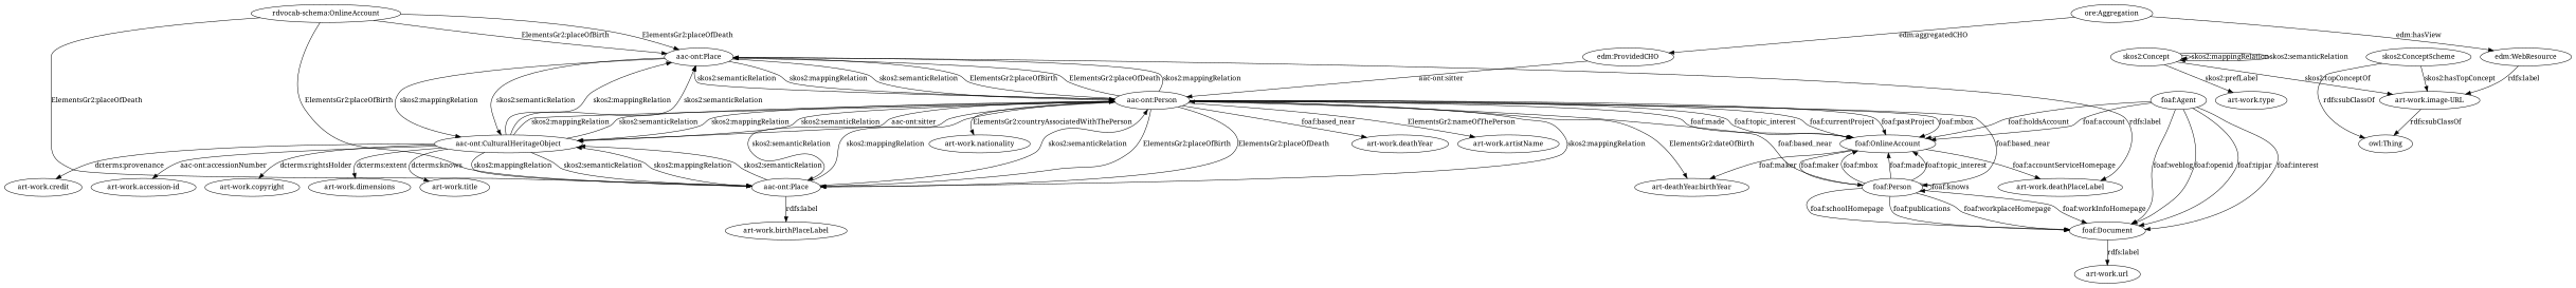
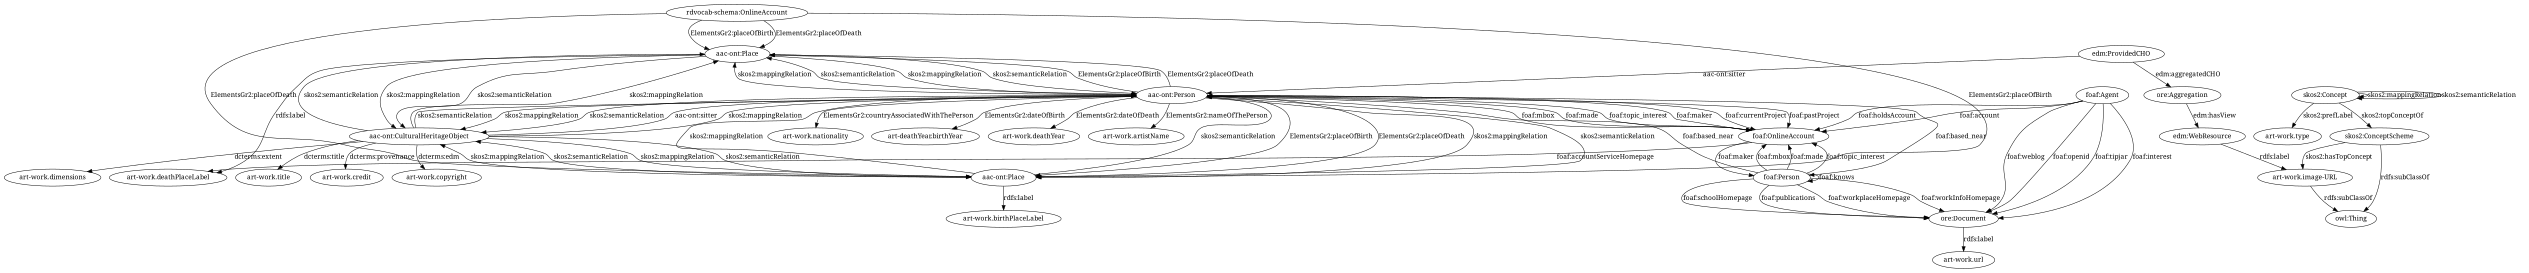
  digraph {
    fontname="Noto Serif"
    node [fontname="Noto Serif" type=attribute_name]
    edge [fontname="Noto Serif" type=inherited]
    n1 [label="art-work.deathPlaceLabel"]
    n2 [label="aac-ont:Place" type=class_uri]
    n3 [label="aac-ont:Person" type=class_uri]
    n4 [label="aac-ont:CulturalHeritageObject" type=class_uri]
    n5 [label="art-work.nationality"]
    n6 [label="art-deathYear.birthYear"]
    n7 [label="art-work.deathYear"]
    n8 [label="art-work.artistName"]
    n9 [label="aac-ont:Place" type=class_uri]
    n10 [label="foaf:Person" type=class_uri]
    n11 [label="foaf:OnlineAccount" type=class_uri]
    n12 [label="art-work.credit"]
-   n13 [label="art-work.accession-id"]
    n14 [label="art-work.copyright"]
    n15 [label="art-work.dimensions"]
    n16 [label="art-work.title"]
    n17 [label="art-work.birthPlaceLabel"]
-   n18 [label="foaf:Document" type=class_uri]
+   n18 [label="ore:Document" type=class_uri]
    n19 [label="art-work.image-URL"]
    n20 [label="owl:Thing" type=special]
    n21 [label="edm:WebResource" type=class_uri]
    n22 [label="art-work.type"]
    n23 [label="skos2:Concept" type=class_uri]
    n24 [label="skos2:ConceptScheme" type=class_uri]
    n25 [label="art-work.url"]
    n26 [label="rdvocab-schema:OnlineAccount" type=class_uri]
    n27 [label="edm:ProvidedCHO" type=class_uri]
    n28 [label="ore:Aggregation" type=class_uri]
    n29 [label="foaf:Agent" type=class_uri]
    n2 -> n1 [label="rdfs:label" type=st_property_uri]
    n2 -> n3 [label="skos2:mappingRelation"]
    n2 -> n3 [label="skos2:semanticRelation"]
    n2 -> n4 [label="skos2:mappingRelation"]
    n2 -> n4 [label="skos2:semanticRelation"]
    n3 -> n2 [label="ElementsGr2:placeOfBirth" type=direct_property_uri]
    n3 -> n2 [label="ElementsGr2:placeOfDeath" type=direct_property_uri]
    n3 -> n2 [label="skos2:mappingRelation"]
    n3 -> n2 [label="skos2:semanticRelation"]
    n3 -> n4 [label="skos2:mappingRelation"]
    n3 -> n4 [label="skos2:semanticRelation"]
    n3 -> n5 [label="ElementsGr2:countryAssociatedWithThePerson" type=st_property_uri]
    n3 -> n6 [label="ElementsGr2:dateOfBirth" type=st_property_uri]
-   n3 -> n7 [label="foaf:based_near" type=st_property_uri]
+   n3 -> n7 [label="ElementsGr2:dateOfDeath" type=st_property_uri]
    n3 -> n8 [label="ElementsGr2:nameOfThePerson" type=st_property_uri]
    n3 -> n9 [label="ElementsGr2:placeOfBirth" type=direct_property_uri]
    n3 -> n9 [label="ElementsGr2:placeOfDeath" type=direct_property_uri]
    n3 -> n9 [label="skos2:mappingRelation"]
    n3 -> n9 [label="skos2:semanticRelation"]
    n3 -> n10 [label="foaf:based_near"]
    n3 -> n11 [label="foaf:currentProject"]
    n3 -> n11 [label="foaf:pastProject"]
    n3 -> n11 [label="foaf:mbox"]
    n3 -> n11 [label="foaf:made"]
    n3 -> n11 [label="foaf:topic_interest"]
    n4 -> n2 [label="skos2:mappingRelation"]
    n4 -> n2 [label="skos2:semanticRelation"]
    n4 -> n3 [label="aac-ont:sitter" type=direct_property_uri]
    n4 -> n3 [label="skos2:mappingRelation"]
    n4 -> n3 [label="skos2:semanticRelation"]
    n4 -> n9 [label="skos2:mappingRelation"]
    n4 -> n9 [label="skos2:semanticRelation"]
    n4 -> n12 [label="dcterms:provenance" type=st_property_uri]
-   n4 -> n13 [label="aac-ont:accessionNumber" type=st_property_uri]
-   n4 -> n14 [label="dcterms:rightsHolder" type=st_property_uri]
+   n4 -> n14 [label="dcterms:edm" type=st_property_uri]
    n4 -> n15 [label="dcterms:extent" type=st_property_uri]
-   n4 -> n16 [label="dcterms:knows" type=st_property_uri]
+   n4 -> n16 [label="dcterms:title" type=st_property_uri]
    n9 -> n3 [label="skos2:mappingRelation"]
    n9 -> n3 [label="skos2:semanticRelation"]
    n9 -> n4 [label="skos2:mappingRelation"]
    n9 -> n4 [label="skos2:semanticRelation"]
    n9 -> n17 [label="rdfs:label" type=st_property_uri]
    n10 -> n3 [label="foaf:based_near"]
    n10 -> n10 [label="foaf:knows" type=direct_property_uri]
    n10 -> n11 [label="foaf:mbox"]
    n10 -> n11 [label="foaf:made"]
    n10 -> n11 [label="foaf:topic_interest"]
    n10 -> n18 [label="foaf:workplaceHomepage" type=direct_property_uri]
    n10 -> n18 [label="foaf:workInfoHomepage" type=direct_property_uri]
    n10 -> n18 [label="foaf:schoolHomepage" type=direct_property_uri]
    n10 -> n18 [label="foaf:publications" type=direct_property_uri]
    n11 -> n1 [label="foaf:accountServiceHomepage" type=direct_property_uri]
-   n11 -> n6 [label="foaf:maker"]
+   n11 -> n3 [label="foaf:maker"]
    n11 -> n10 [label="foaf:maker"]
    n18 -> n25 [label="rdfs:label" type=st_property_uri]
    n19 -> n20 [label="rdfs:subClassOf"]
    n21 -> n19 [label="rdfs:label" type=st_property_uri]
    n23 -> n22 [label="skos2:prefLabel" type=st_property_uri]
    n23 -> n23 [label="skos2:mappingRelation" type=direct_property_uri]
    n23 -> n23 [label="skos2:semanticRelation" type=direct_property_uri]
-   n23 -> n19 [label="skos2:topConceptOf" type=direct_property_uri]
+   n23 -> n24 [label="skos2:topConceptOf" type=direct_property_uri]
    n24 -> n19 [label="skos2:hasTopConcept" type=direct_property_uri]
    n24 -> n20 [label="rdfs:subClassOf"]
    n26 -> n2 [label="ElementsGr2:placeOfBirth" type=direct_property_uri]
    n26 -> n2 [label="ElementsGr2:placeOfDeath" type=direct_property_uri]
    n26 -> n9 [label="ElementsGr2:placeOfBirth" type=direct_property_uri]
    n26 -> n9 [label="ElementsGr2:placeOfDeath" type=direct_property_uri]
    n27 -> n3 [label="aac-ont:sitter" type=direct_property_uri]
    n28 -> n21 [label="edm:hasView" type=direct_property_uri]
-   n28 -> n27 [label="edm:aggregatedCHO" type=direct_property_uri]
+   n27 -> n28 [label="edm:aggregatedCHO" type=direct_property_uri]
    n29 -> n11 [label="foaf:account" type=direct_property_uri]
    n29 -> n11 [label="foaf:holdsAccount" type=direct_property_uri]
    n29 -> n18 [label="foaf:weblog" type=direct_property_uri]
    n29 -> n18 [label="foaf:openid" type=direct_property_uri]
    n29 -> n18 [label="foaf:tipjar" type=direct_property_uri]
    n29 -> n18 [label="foaf:interest" type=direct_property_uri]
  }
